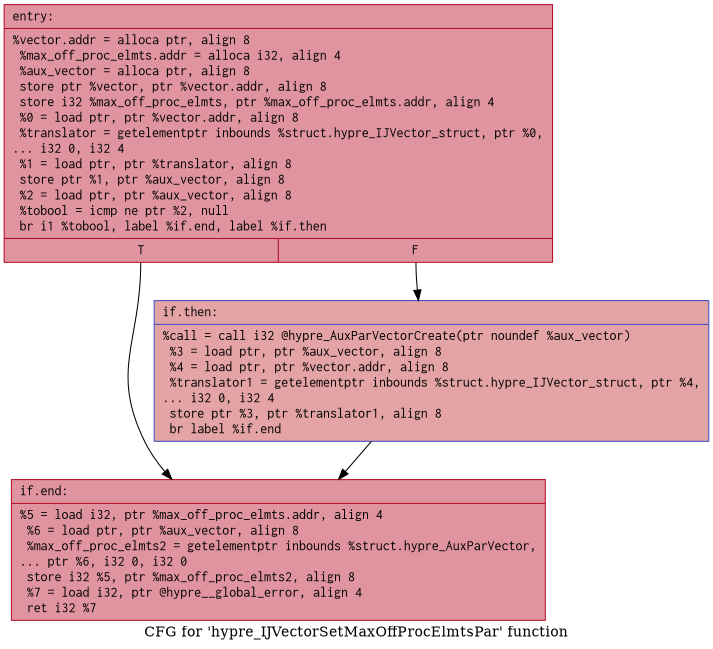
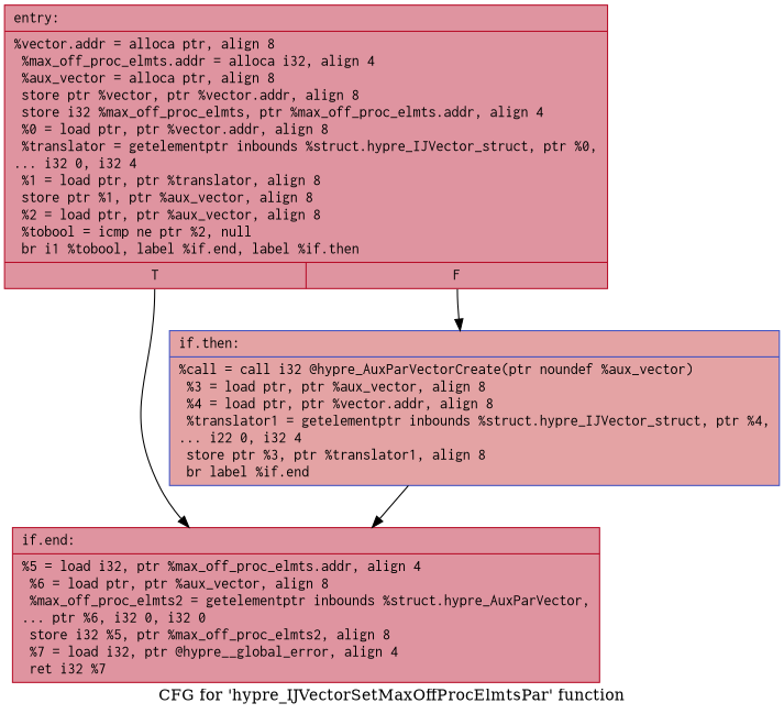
  digraph {
    label="CFG for 'hypre_IJVectorSetMaxOffProcElmtsPar' function"
    node [color="#b70d28ff" fillcolor="#b70d2870" fontname=Courier shape=record style=filled]
    n1 [label="{entry:\l|  %vector.addr = alloca ptr, align 8\l  %max_off_proc_elmts.addr = alloca i32, align 4\l  %aux_vector = alloca ptr, align 8\l  store ptr %vector, ptr %vector.addr, align 8\l  store i32 %max_off_proc_elmts, ptr %max_off_proc_elmts.addr, align 4\l  %0 = load ptr, ptr %vector.addr, align 8\l  %translator = getelementptr inbounds %struct.hypre_IJVector_struct, ptr %0,\l... i32 0, i32 4\l  %1 = load ptr, ptr %translator, align 8\l  store ptr %1, ptr %aux_vector, align 8\l  %2 = load ptr, ptr %aux_vector, align 8\l  %tobool = icmp ne ptr %2, null\l  br i1 %tobool, label %if.end, label %if.then\l|{<s0>T|<s1>F}}"]
    n2 [label="{if.end:\l|  %5 = load i32, ptr %max_off_proc_elmts.addr, align 4\l  %6 = load ptr, ptr %aux_vector, align 8\l  %max_off_proc_elmts2 = getelementptr inbounds %struct.hypre_AuxParVector,\l... ptr %6, i32 0, i32 0\l  store i32 %5, ptr %max_off_proc_elmts2, align 8\l  %7 = load i32, ptr @hypre__global_error, align 4\l  ret i32 %7\l}"]
-   n3 [color="#3d50c3ff" fillcolor="#c32e3170" label="{if.then:\l|  %call = call i32 @hypre_AuxParVectorCreate(ptr noundef %aux_vector)\l  %3 = load ptr, ptr %aux_vector, align 8\l  %4 = load ptr, ptr %vector.addr, align 8\l  %translator1 = getelementptr inbounds %struct.hypre_IJVector_struct, ptr %4,\l... i32 0, i32 4\l  store ptr %3, ptr %translator1, align 8\l  br label %if.end\l}"]
+   n3 [color="#3d50c3ff" fillcolor="#c32e3170" label="{if.then:\l|  %call = call i32 @hypre_AuxParVectorCreate(ptr noundef %aux_vector)\l  %3 = load ptr, ptr %aux_vector, align 8\l  %4 = load ptr, ptr %vector.addr, align 8\l  %translator1 = getelementptr inbounds %struct.hypre_IJVector_struct, ptr %4,\l... i22 0, i32 4\l  store ptr %3, ptr %translator1, align 8\l  br label %if.end\l}"]
    n1 -> n2 [tailport=s0]
    n1 -> n3 [tailport=s1]
    n3 -> n2
  }
